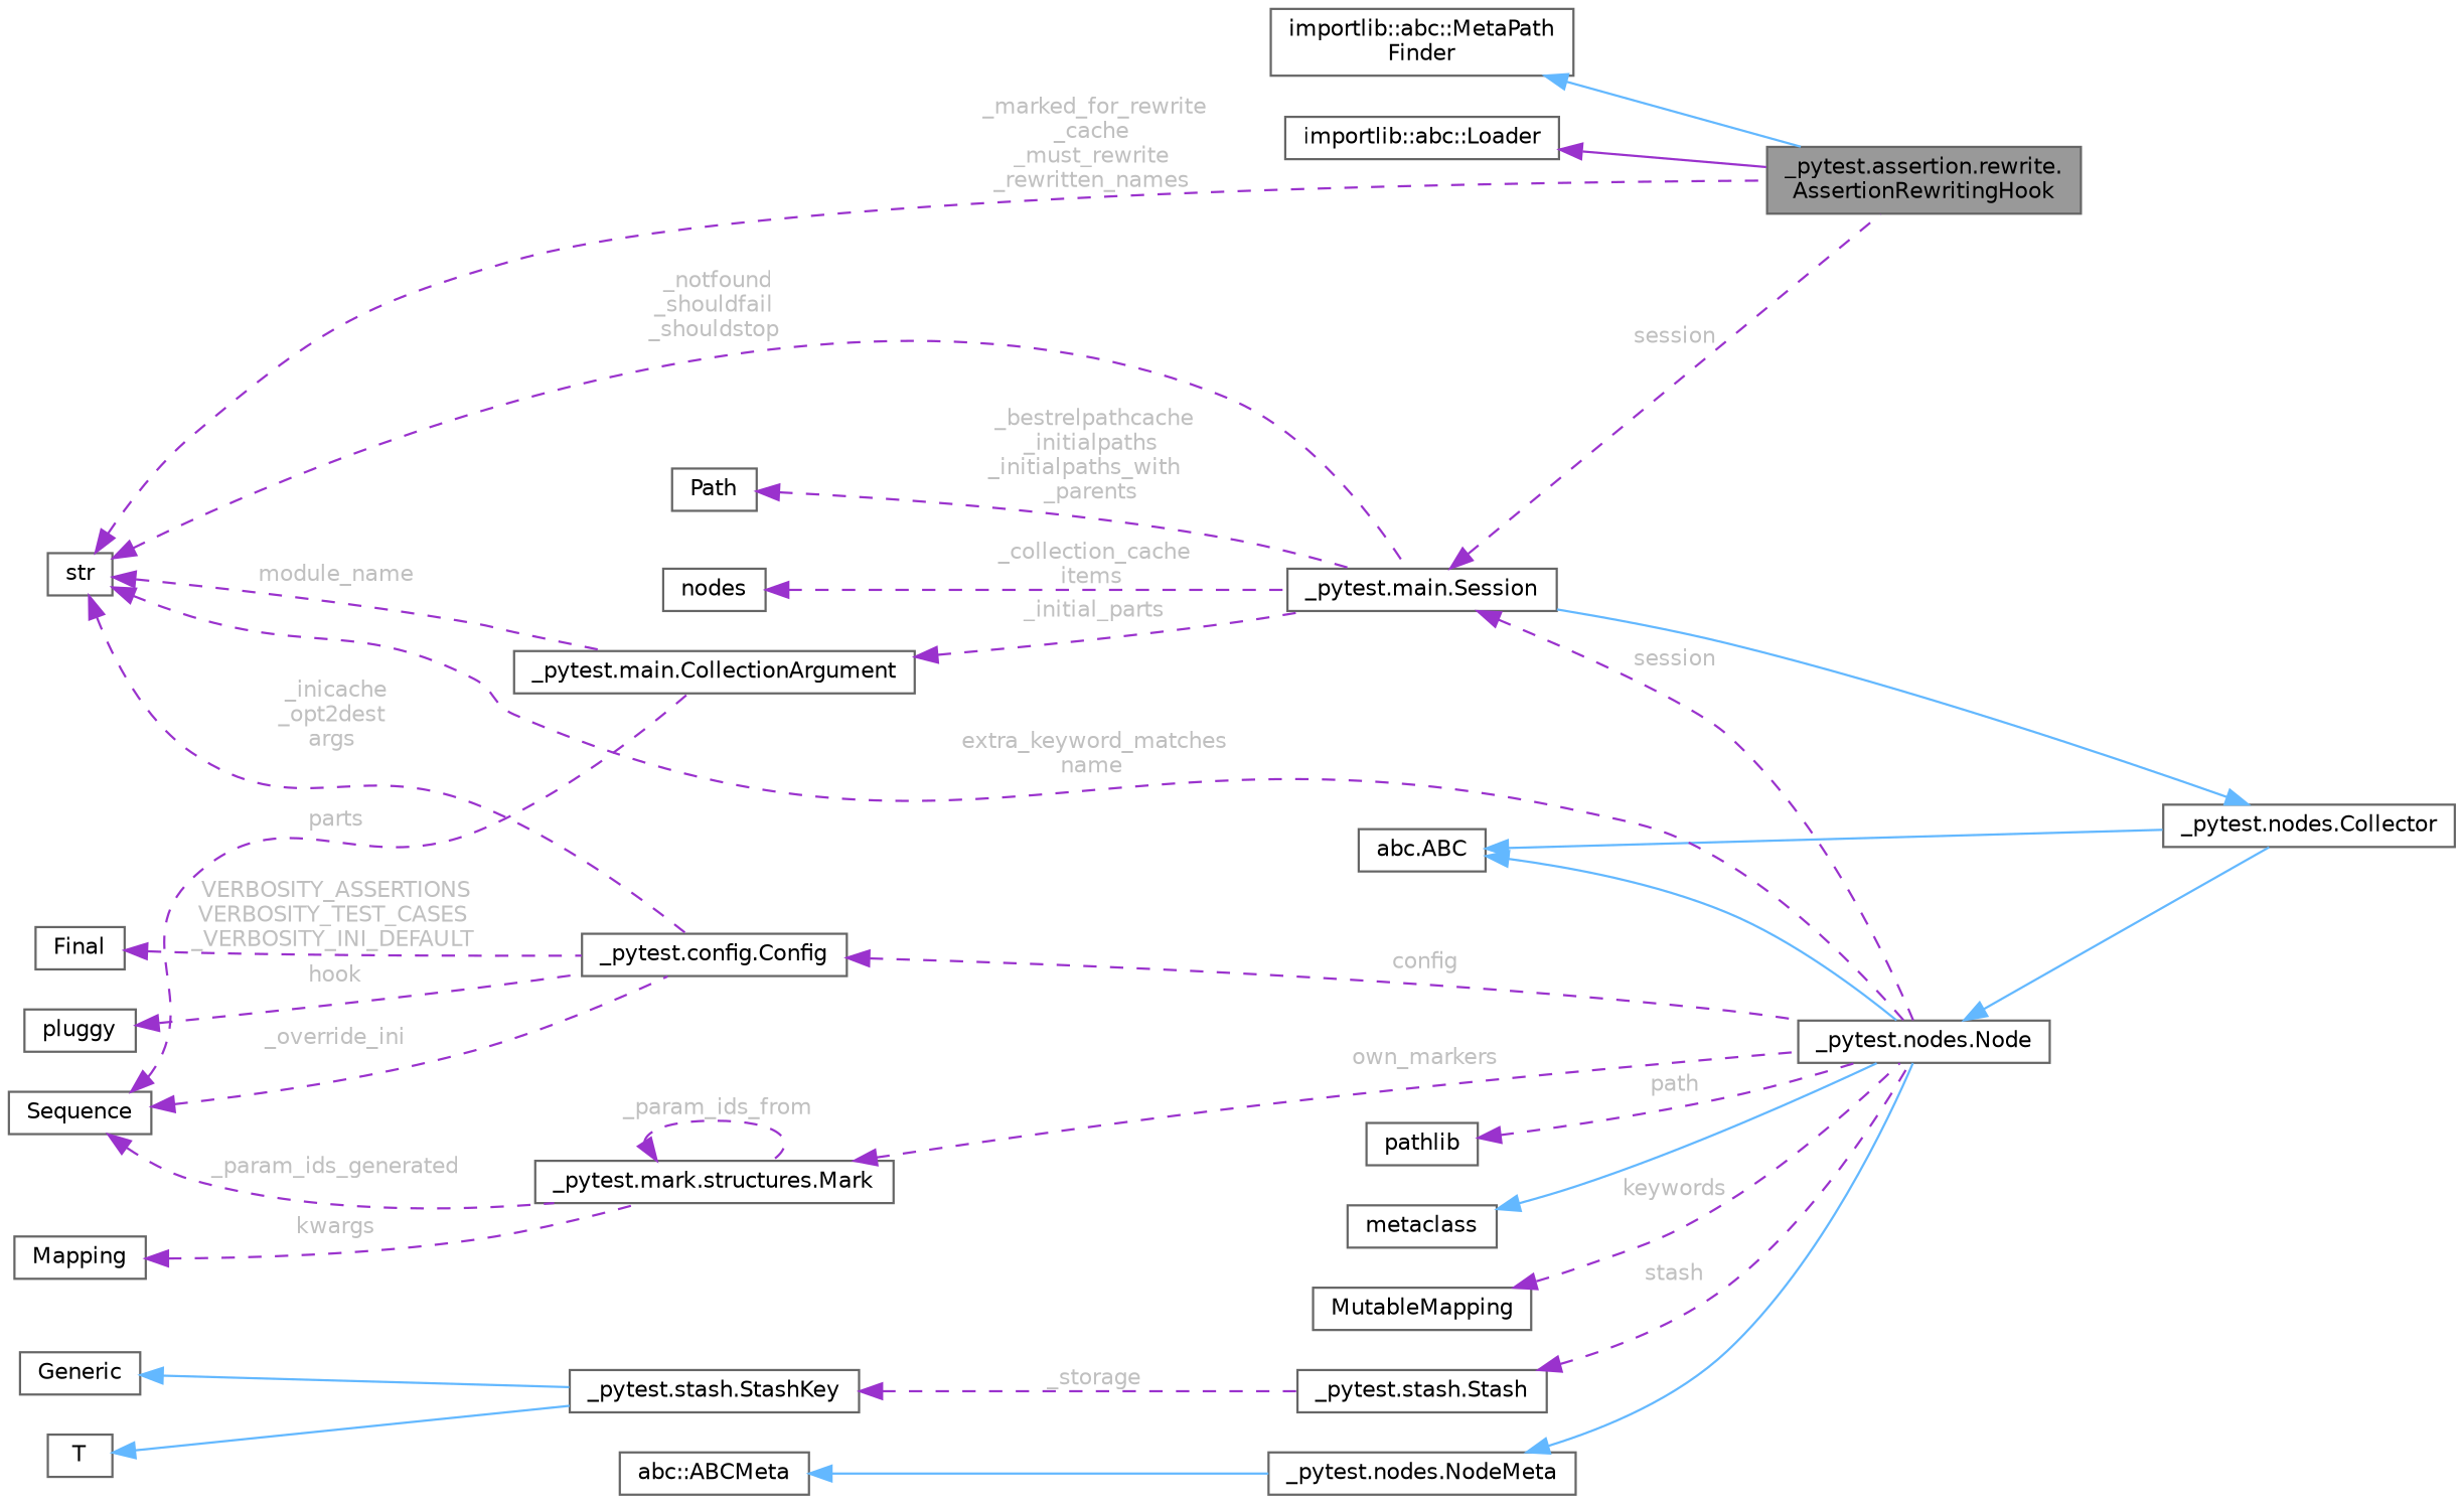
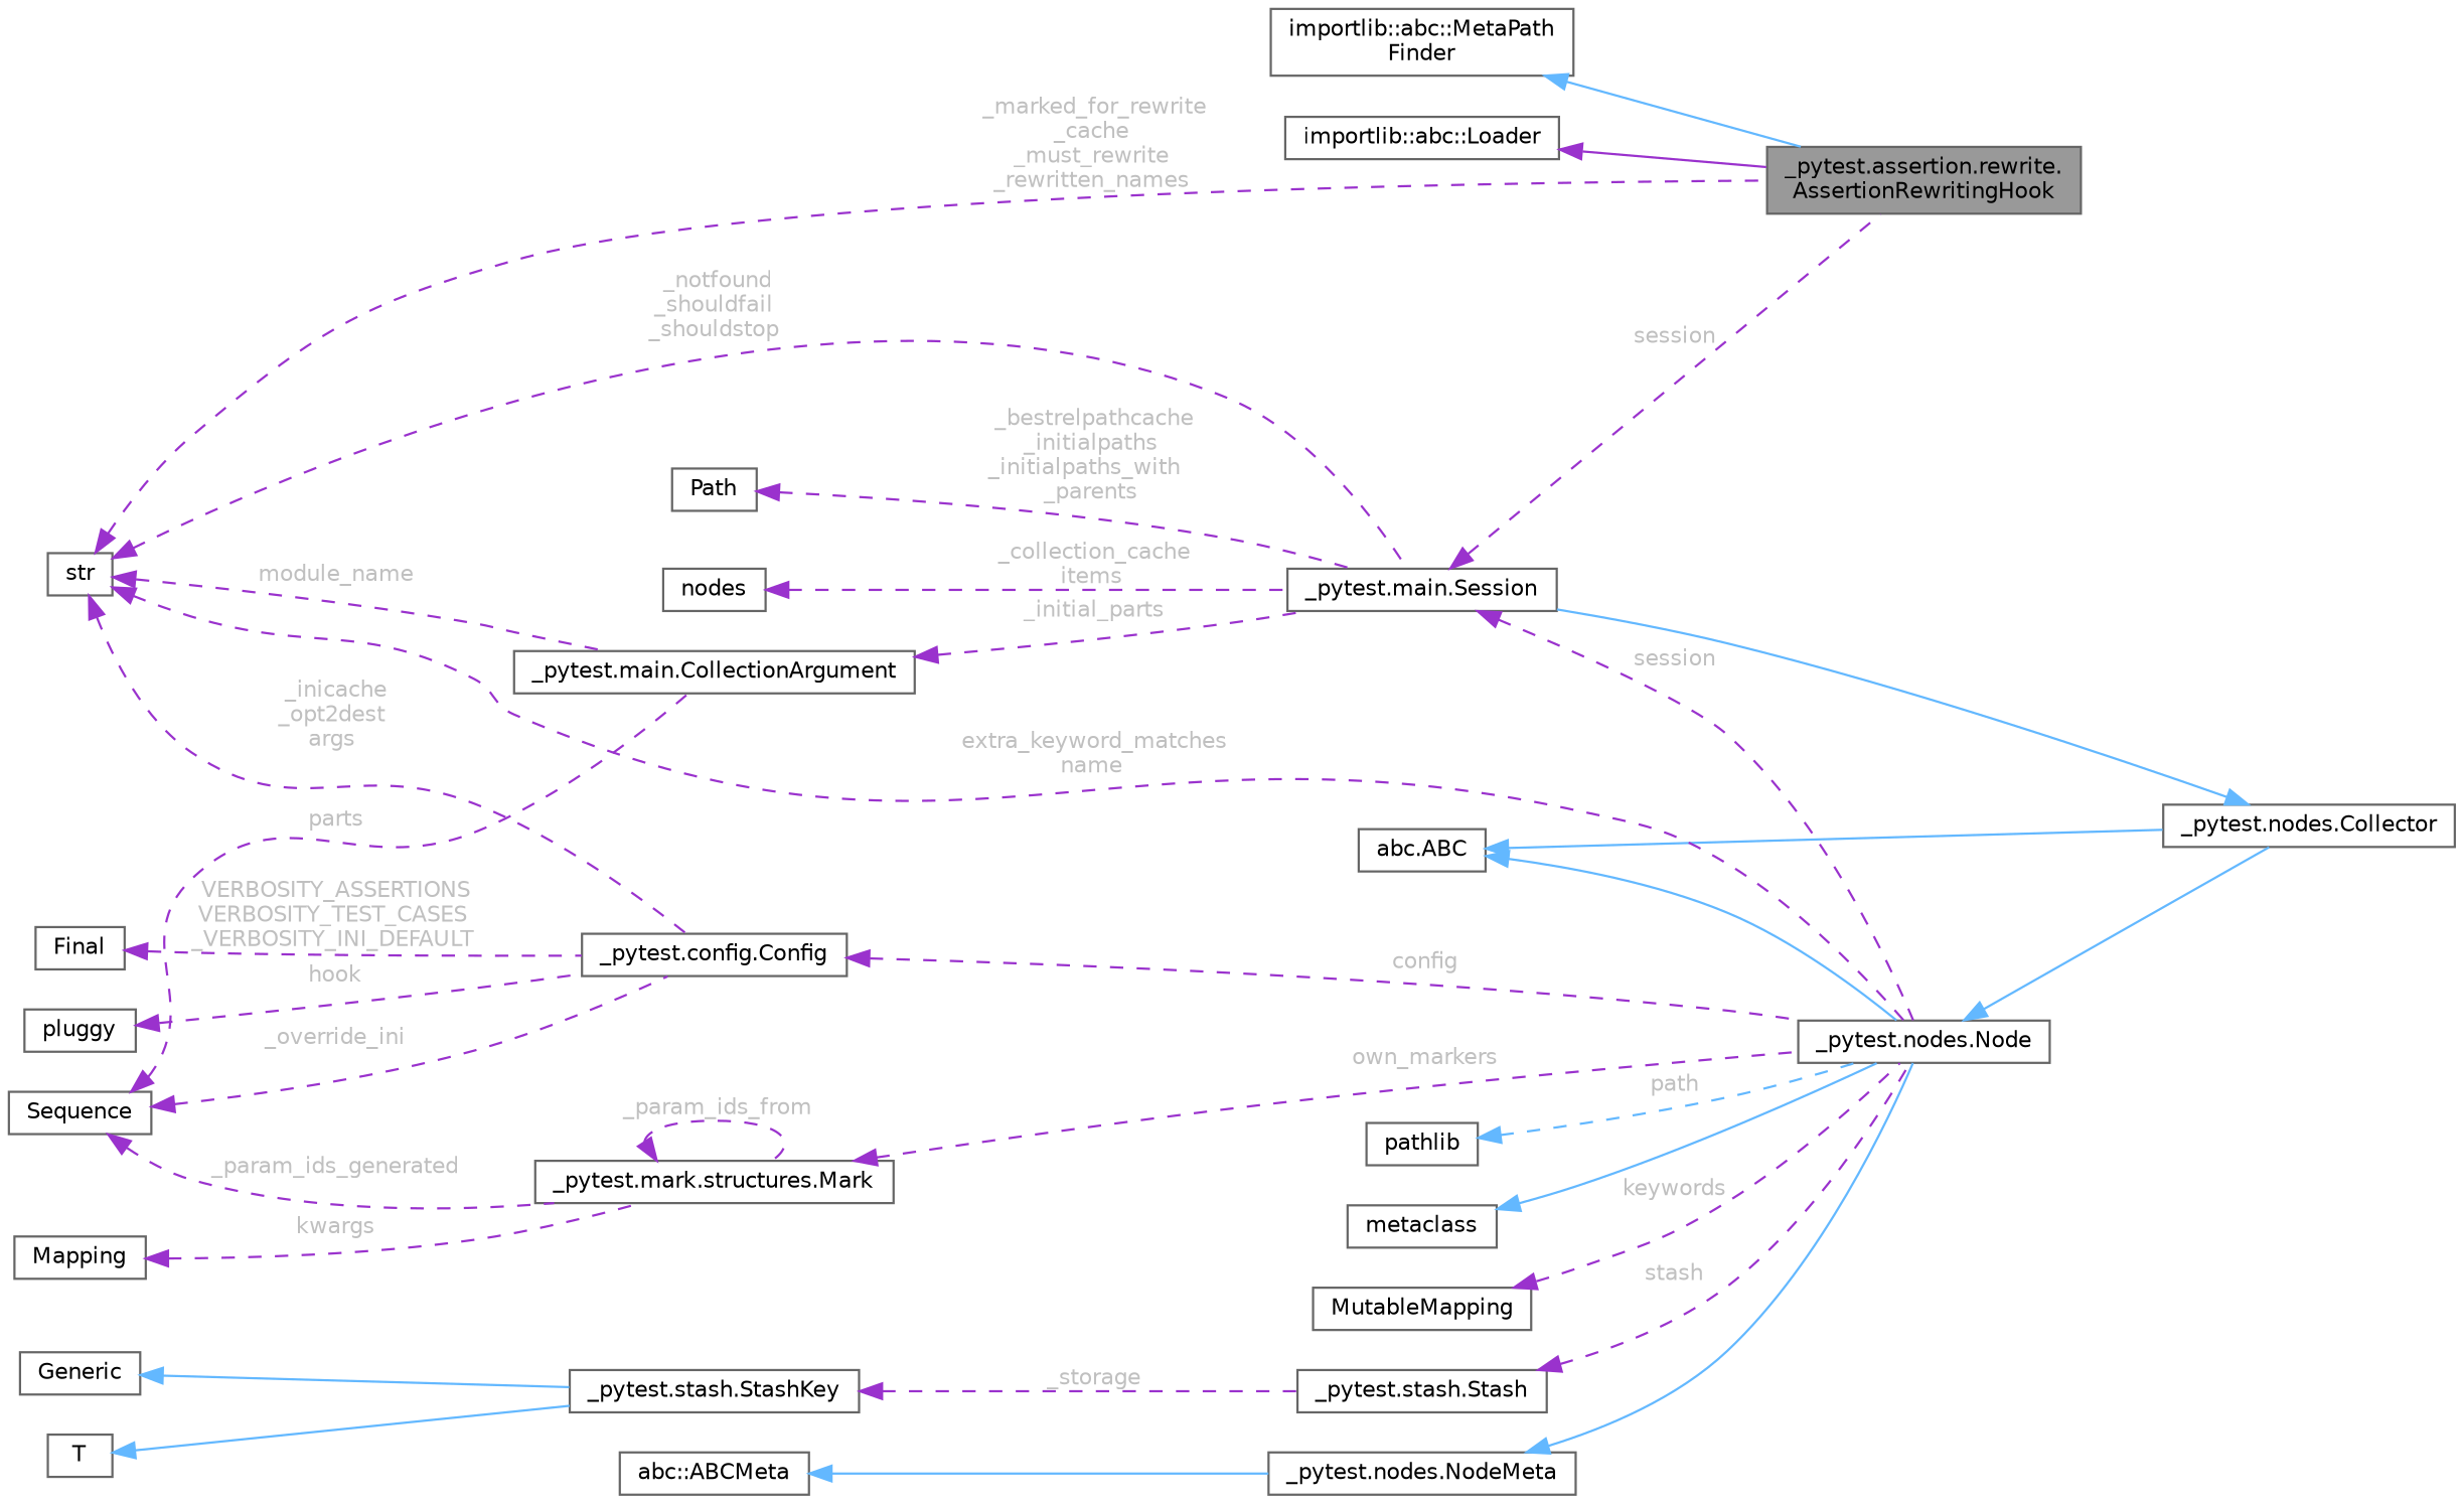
  digraph {
    rankdir=LR
    node [color=gray40 fillcolor=white fontname=Helvetica fontsize=10 shape=box style=filled]
    edge [color=darkorchid3 dir=back fontname=Helvetica fontsize=10 labelfontname=Helvetica labelfontsize=10 style=dashed fontcolor=grey]
    n1 [fillcolor=grey60 fontcolor=black height=0.2 label="_pytest.assertion.rewrite.\lAssertionRewritingHook" width=0.4]
    n2 [height=0.2 label="importlib::abc::MetaPath\lFinder" width=0.4]
    n3 [height=0.2 label="importlib::abc::Loader" width=0.4]
    n4 [height=0.2 label="_pytest.main.Session" width=0.4]
    n5 [height=0.2 label="_pytest.nodes.Node" width=0.4]
    n6 [height=0.2 label="_pytest.nodes.Collector" width=0.4]
    n7 [height=0.2 label="abc.ABC" width=0.4]
    n8 [height=0.2 label=metaclass width=0.4]
    n9 [height=0.2 label="_pytest.nodes.NodeMeta" width=0.4]
    n10 [height=0.2 label="abc::ABCMeta" width=0.4]
    n11 [height=0.2 label=str width=0.4]
    n12 [height=0.2 label="_pytest.config.Config" width=0.4]
    n13 [height=0.2 label="_pytest.main.CollectionArgument" width=0.4]
    n14 [height=0.2 label=Final width=0.4]
    n15 [height=0.2 label=pluggy width=0.4]
    n16 [height=0.2 label=Sequence width=0.4]
    n17 [height=0.2 label="_pytest.mark.structures.Mark" width=0.4]
    n18 [height=0.2 label=pathlib width=0.4]
    n19 [height=0.2 label=MutableMapping width=0.4]
    n20 [height=0.2 label=Mapping width=0.4]
    n21 [height=0.2 label="_pytest.stash.Stash" width=0.4]
    n22 [height=0.2 label="_pytest.stash.StashKey" width=0.4]
    n23 [height=0.2 label=Generic width=0.4]
    n24 [height=0.2 label=T width=0.4]
    n25 [height=0.2 label=Path width=0.4]
    n26 [height=0.2 label=nodes width=0.4]
    n2 -> n1 [color=steelblue1 style=solid fontcolor=""]
    n3 -> n1 [style=solid fontcolor=""]
    n4 -> n1 [label=" session"]
    n4 -> n5 [label=" session"]
    n5 -> n6 [color=steelblue1 style=solid fontcolor=""]
    n6 -> n4 [color=steelblue1 style=solid fontcolor=""]
    n7 -> n5 [color=steelblue1 style=solid fontcolor=""]
    n7 -> n6 [color=steelblue1 style=solid fontcolor=""]
    n8 -> n5 [color=steelblue1 style=solid fontcolor=""]
    n9 -> n5 [color=steelblue1 style=solid fontcolor=""]
    n10 -> n9 [color=steelblue1 style=solid fontcolor=""]
    n11 -> n1 [label=" _marked_for_rewrite\l_cache\n_must_rewrite\n_rewritten_names"]
    n11 -> n4 [label=" _notfound\n_shouldfail\n_shouldstop"]
    n11 -> n5 [label=" extra_keyword_matches\nname"]
    n11 -> n12 [label=" _inicache\n_opt2dest\nargs"]
    n11 -> n13 [label=" module_name"]
    n12 -> n5 [label=" config"]
    n13 -> n4 [label=" _initial_parts"]
    n14 -> n12 [label=" VERBOSITY_ASSERTIONS\nVERBOSITY_TEST_CASES\n_VERBOSITY_INI_DEFAULT"]
    n15 -> n12 [label=" hook"]
    n16 -> n12 [label=" _override_ini"]
    n16 -> n13 [label=" parts"]
    n16 -> n17 [label=" _param_ids_generated"]
    n17 -> n5 [label=" own_markers"]
    n17 -> n17 [label=" _param_ids_from"]
-   n18 -> n5 [label=" path"]
+   n18 -> n5 [color=steelblue1 label=" path"]
    n19 -> n5 [label=" keywords"]
    n20 -> n17 [label=" kwargs"]
    n21 -> n5 [label=" stash"]
    n22 -> n21 [label=" _storage"]
    n23 -> n22 [color=steelblue1 style=solid fontcolor=""]
    n24 -> n22 [color=steelblue1 style=solid fontcolor=""]
    n25 -> n4 [label=" _bestrelpathcache\n_initialpaths\n_initialpaths_with\l_parents"]
    n26 -> n4 [label=" _collection_cache\nitems"]
  }
